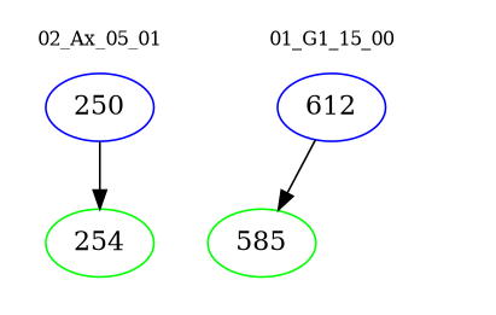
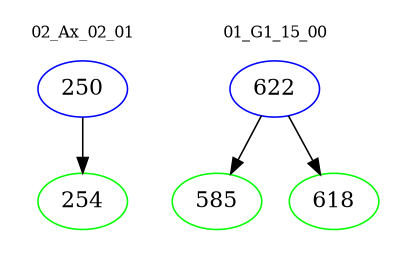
  digraph {
    node [color=green]
    edge [color=black]
    n1 [color=blue label=250]
    n2 [label=254]
-   n3 [color=blue label=612]
+   n3 [color=blue label=622]
    n4 [label=585]
+   n5 [label=618]
    subgraph cluster_1 {
      color=white
      fontsize=10
-     label="02_Ax_05_01"
+     label="02_Ax_02_01"
      n1
      n2
    }
    subgraph cluster_2 {
      color=white
      fontsize=10
      label="01_G1_15_00"
      n3
      n4
+     n5
    }
    n1 -> n2
    n3 -> n4
+   n3 -> n5
  }
